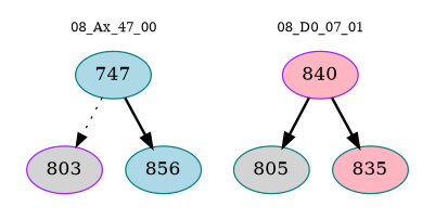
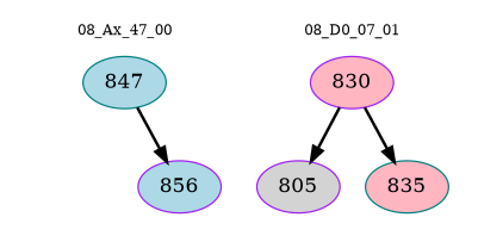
  digraph {
    node [color=purple fillcolor=lightblue style=filled]
    edge [color=black style=bold]
-   n1 [color=teal label=747]
-   n2 [fillcolor=lightgrey label=803]
-   n3 [color=teal label=856]
-   n4 [fillcolor=lightpink label=840]
-   n5 [color=teal fillcolor=lightgrey label=805]
+   n1 [color=teal label=847]
+   n3 [label=856]
+   n4 [fillcolor=lightpink label=830]
+   n5 [fillcolor=lightgrey label=805]
    n6 [color=teal fillcolor=lightpink label=835]
    subgraph cluster_1 {
      color=white
      fontsize=10
      label="08_Ax_47_00"
      n1
-     n2
      n3
    }
    subgraph cluster_2 {
      color=white
      fontsize=10
      label="08_D0_07_01"
      n4
      n5
      n6
    }
-   n1 -> n2 [style=dotted]
    n1 -> n3
    n4 -> n5
    n4 -> n6
  }
